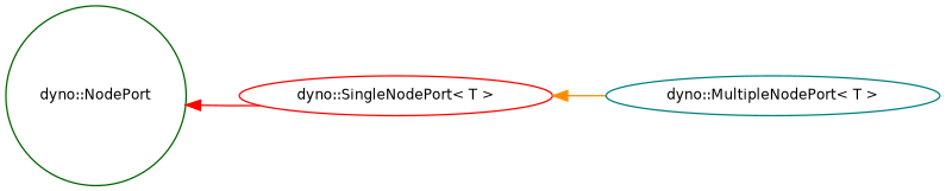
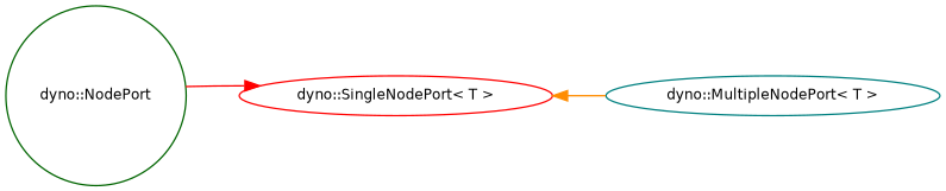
  digraph {
    rankdir=LR
    node [fillcolor=white fontname=Helvetica fontsize=10 shape=ellipse style=filled]
    edge [dir=back fontname=Helvetica fontsize=10 labelfontname=Helvetica labelfontsize=10 style=solid]
    n1 [color=darkgreen height=0.2 label="dyno::NodePort" shape=circle width=0.4]
    n2 [color=red height=0.2 label="dyno::SingleNodePort\< T \>" width=0.4]
    n3 [color=teal height=0.2 label="dyno::MultipleNodePort\< T \>" width=0.4]
-   n1 -> n2 [color=red]
+   n2 -> n1 [color=red]
    n2 -> n3 [color=darkorange]
  }
